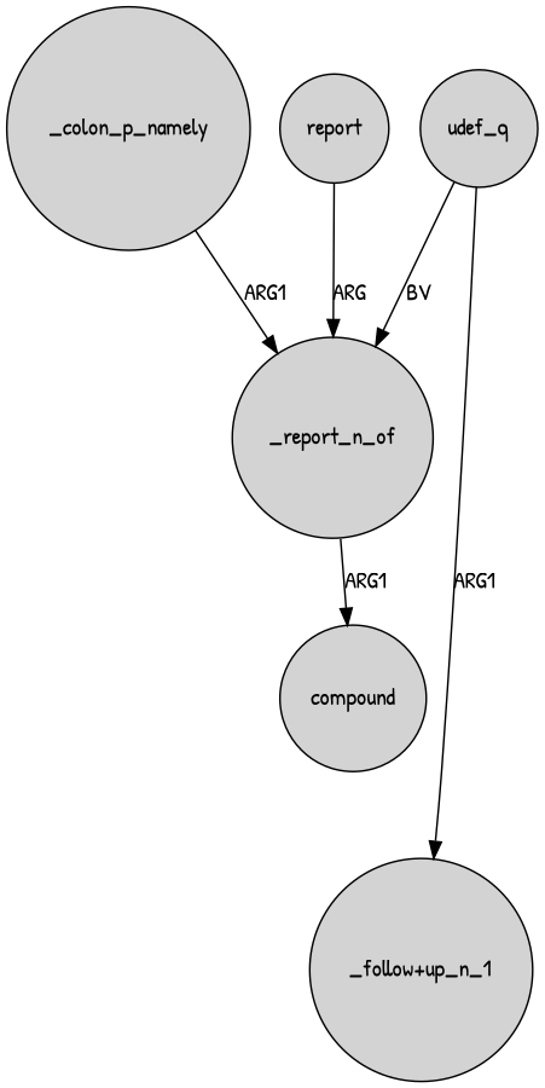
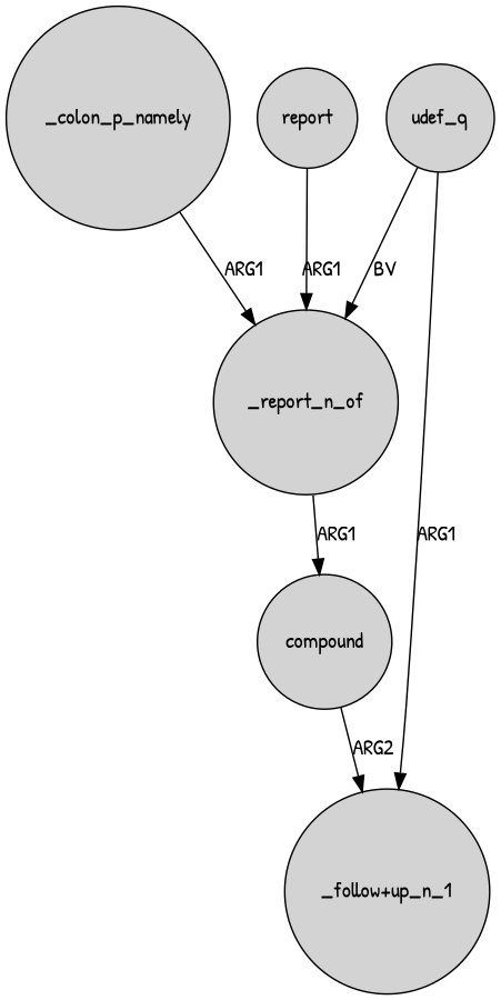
  digraph {
    fontname="Patrick Hand"
    node [fontname="Patrick Hand" shape=circle style=filled]
    edge [fontname="Patrick Hand"]
    _colon_p_namely
    _report_n_of
    compound
    "_follow+up_n_1"
    n5 [label=report]
    udef_q
    _colon_p_namely -> _report_n_of [label=ARG1]
    _report_n_of -> compound [label=ARG1]
-   n5 -> _report_n_of [label=ARG]
+   compound -> "_follow+up_n_1" [label=ARG2]
+   n5 -> _report_n_of [label=ARG1]
    udef_q -> _report_n_of [label=BV]
    udef_q -> "_follow+up_n_1" [label=ARG1]
  }
